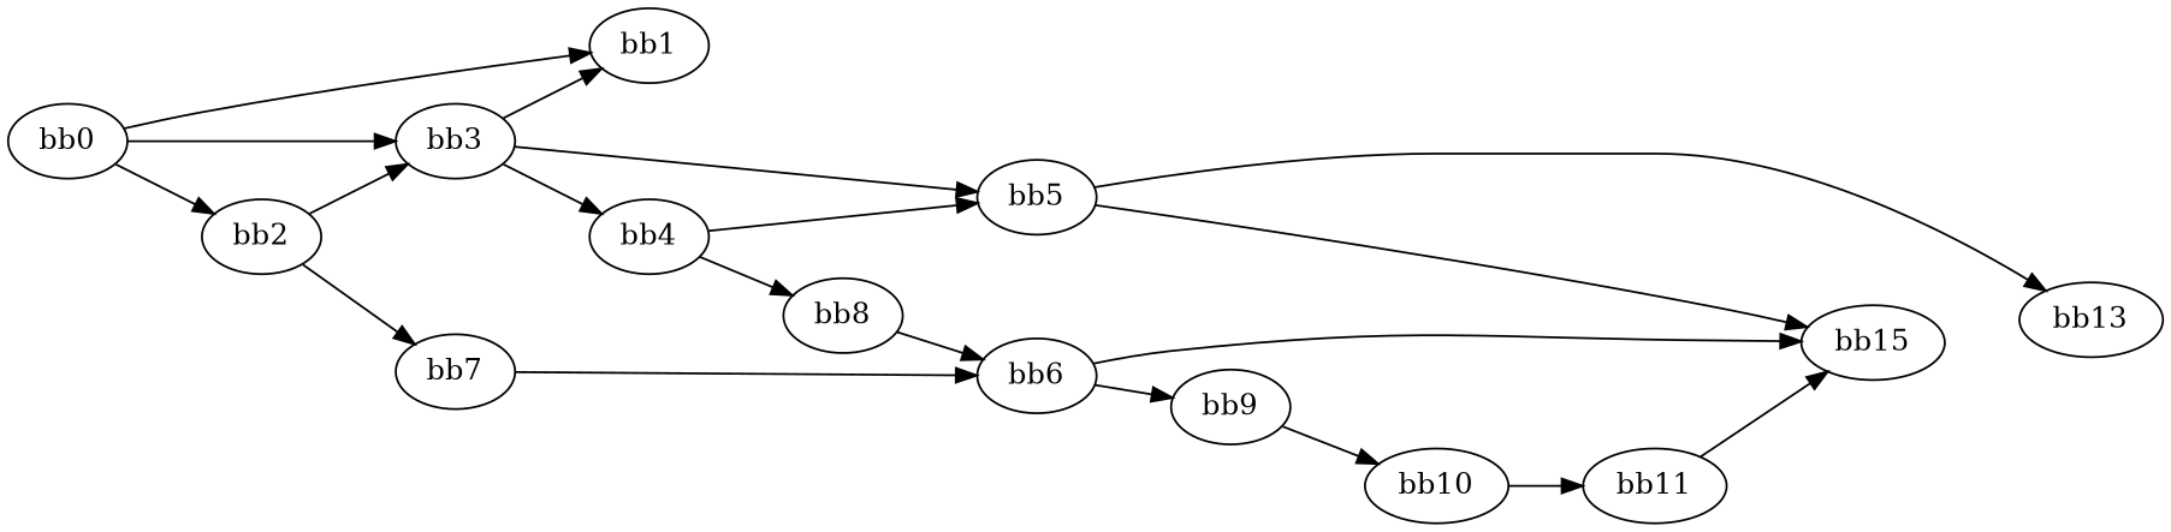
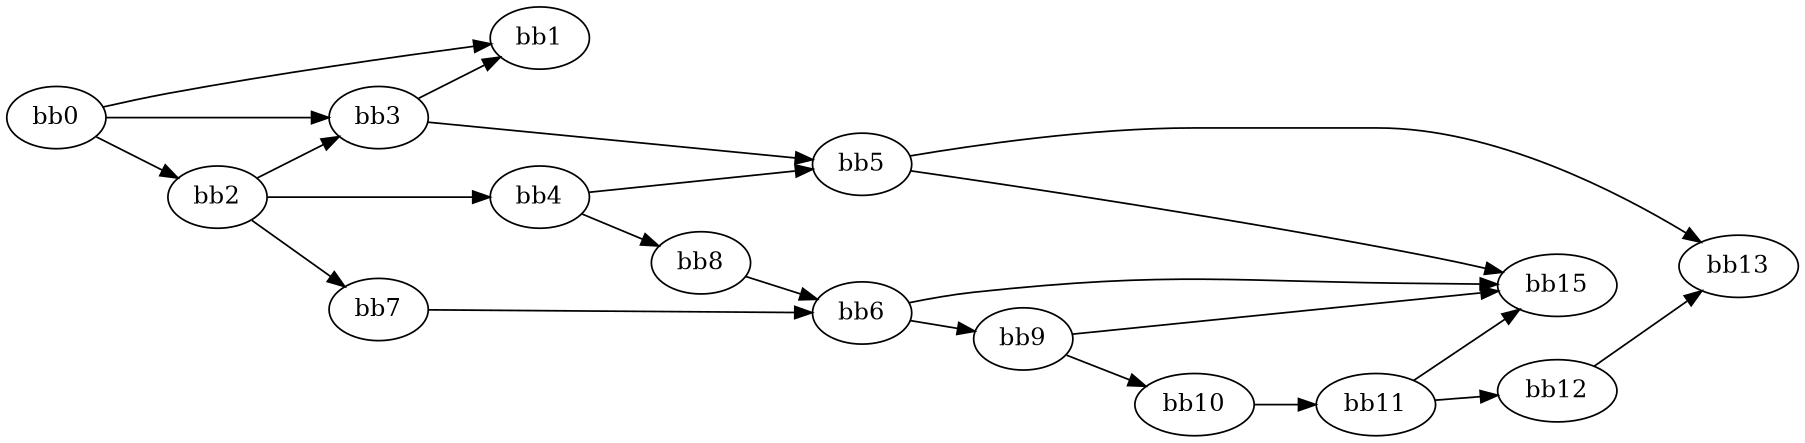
  digraph {
    rankdir=LR
    n1 [label="bb0\l"]
    n2 [label="bb1\l"]
    n3 [label="bb2\l"]
    n4 [label="bb3\l"]
    n5 [label="bb7\l"]
    n6 [label="bb4\l"]
    n7 [label="bb5\l"]
    n8 [label="bb6\l"]
    n9 [label="bb8\l"]
    n10 [label="bb13\l"]
    n11 [label="bb15\l"]
    n12 [label="bb9\l"]
    n13 [label="bb10\l"]
    n14 [label="bb11\l"]
+   n15 [label="bb12\l"]
    n1 -> n2
    n1 -> n3
    n1 -> n4
    n3 -> n4
    n3 -> n5
    n4 -> n2
-   n4 -> n6
+   n3 -> n6
    n4 -> n7
    n5 -> n8
    n6 -> n7
    n6 -> n9
    n7 -> n10
    n7 -> n11
    n8 -> n11
    n8 -> n12
    n9 -> n8
+   n12 -> n11
    n12 -> n13
    n13 -> n14
    n14 -> n11
+   n14 -> n15
+   n15 -> n10
  }
